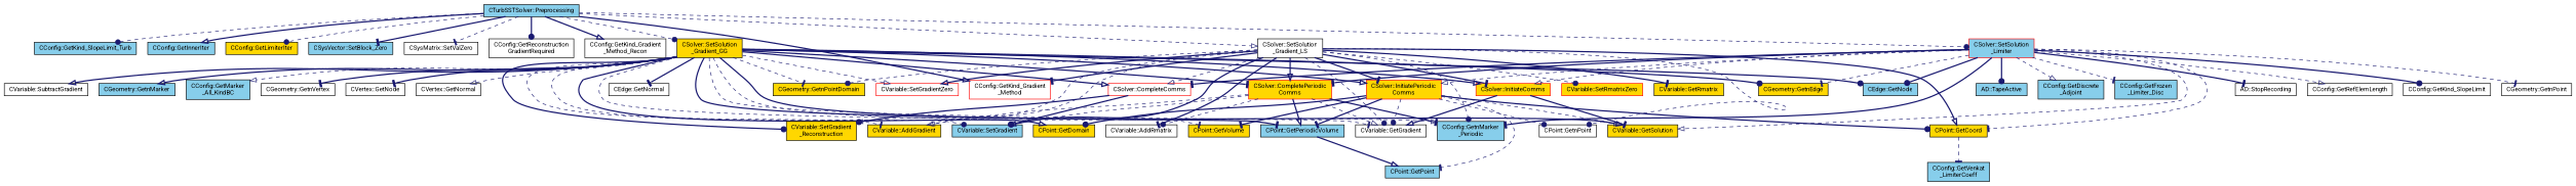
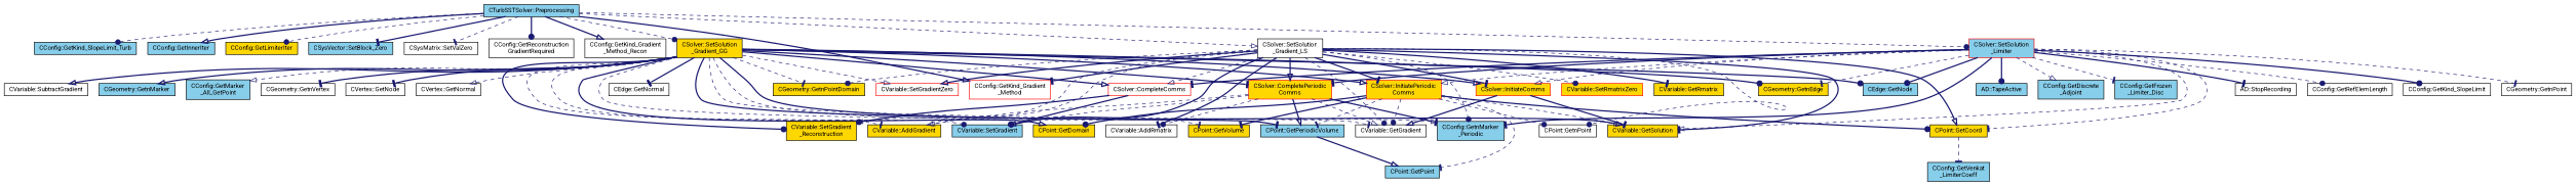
  digraph {
    fontname=Roboto
    rankdir=TB
    node [color=black fillcolor=white fontname=Roboto fontsize=10 shape=record style=filled]
    edge [arrowhead=onormal color=midnightblue fontname=Roboto fontsize=10 labelfontname=Helvetica labelfontsize=10 style=bold]
    n1 [fillcolor=skyblue fontcolor=black height=0.2 label="CTurbSSTSolver::Preprocessing" width=0.4]
    n2 [fillcolor=skyblue height=0.2 label="CConfig::GetKind_SlopeLimit_Turb" width=0.4]
    n3 [fillcolor=skyblue height=0.2 label="CConfig::GetInnerIter" width=0.4]
    n4 [fillcolor=gold height=0.2 label="CConfig::GetLimiterIter" width=0.4]
    n5 [fillcolor=skyblue height=0.2 label="CSysVector::SetBlock_Zero" width=0.4]
    n6 [height=0.2 label="CSysMatrix::SetValZero" width=0.4]
    n7 [height=0.2 label="CConfig::GetReconstruction\lGradientRequired" width=0.4]
    n8 [height=0.2 label="CConfig::GetKind_Gradient\l_Method_Recon" width=0.4]
    n9 [fillcolor=gold height=0.2 label="CSolver::SetSolution\l_Gradient_GG" width=0.4]
    n10 [height=0.2 label="CSolver::SetSolution\l_Gradient_LS" width=0.4]
    n11 [color=red height=0.2 label="CConfig::GetKind_Gradient\l_Method" width=0.4]
    n12 [color=red fillcolor=skyblue height=0.2 label="CSolver::SetSolution\l_Limiter" width=0.4]
    n13 [color=red height=0.2 label="CVariable::SetGradientZero" width=0.4]
    n14 [fillcolor=gold height=0.2 label="CGeometry::GetnEdge" width=0.4]
    n15 [fillcolor=skyblue height=0.2 label="CEdge::GetNode" width=0.4]
    n16 [fillcolor=gold height=0.2 label="CVariable::GetSolution" width=0.4]
    n17 [height=0.2 label="CEdge::GetNormal" width=0.4]
    n18 [fillcolor=gold height=0.2 label="CPoint::GetDomain" width=0.4]
    n19 [fillcolor=gold height=0.2 label="CVariable::AddGradient" width=0.4]
    n20 [height=0.2 label="CVariable::SubtractGradient" width=0.4]
    n21 [fillcolor=skyblue height=0.2 label="CGeometry::GetnMarker" width=0.4]
-   n22 [fillcolor=skyblue height=0.2 label="CConfig::GetMarker\l_All_KindBC" width=0.4]
+   n22 [fillcolor=skyblue height=0.2 label="CConfig::GetMarker\l_All_GetPoint" width=0.4]
    n23 [height=0.2 label="CGeometry::GetnVertex" width=0.4]
    n24 [height=0.2 label="CVertex::GetNode" width=0.4]
    n25 [height=0.2 label="CVertex::GetNormal" width=0.4]
    n26 [fillcolor=skyblue height=0.2 label="CConfig::GetnMarker\l_Periodic" width=0.4]
    n27 [color=red fillcolor=gold height=0.2 label="CSolver::InitiatePeriodic\lComms" width=0.4]
    n28 [fillcolor=gold height=0.2 label="CPoint::GetVolume" width=0.4]
    n29 [fillcolor=skyblue height=0.2 label="CPoint::GetPeriodicVolume" width=0.4]
    n30 [height=0.2 label="CVariable::GetGradient" width=0.4]
    n31 [color=red fillcolor=gold height=0.2 label="CSolver::CompletePeriodic\lComms" width=0.4]
    n32 [fillcolor=skyblue height=0.2 label="CVariable::SetGradient" width=0.4]
    n33 [fillcolor=gold height=0.2 label="CGeometry::GetnPointDomain" width=0.4]
    n34 [fillcolor=gold height=0.2 label="CVariable::SetGradient\l_Reconstruction" width=0.4]
    n35 [color=red fillcolor=gold height=0.2 label="CSolver::InitiateComms" width=0.4]
    n36 [color=red height=0.2 label="CSolver::CompleteComms" width=0.4]
    n37 [height=0.2 label="CPoint::GetnPoint" width=0.4]
    n38 [fillcolor=gold height=0.2 label="CPoint::GetCoord" width=0.4]
    n39 [height=0.2 label="CVariable::AddRmatrix" width=0.4]
    n40 [color=red fillcolor=gold height=0.2 label="CVariable::SetRmatrixZero" width=0.4]
    n41 [fillcolor=gold height=0.2 label="CVariable::GetRmatrix" width=0.4]
    n42 [fillcolor=skyblue height=0.2 label="AD::TapeActive" width=0.4]
    n43 [fillcolor=skyblue height=0.2 label="CConfig::GetDiscrete\l_Adjoint" width=0.4]
    n44 [fillcolor=skyblue height=0.2 label="CConfig::GetFrozen\l_Limiter_Disc" width=0.4]
    n45 [height=0.2 label="AD::StopRecording" width=0.4]
    n46 [height=0.2 label="CConfig::GetRefElemLength" width=0.4]
    n47 [height=0.2 label="CConfig::GetKind_SlopeLimit" width=0.4]
    n48 [height=0.2 label="CGeometry::GetnPoint" width=0.4]
    n49 [fillcolor=skyblue height=0.2 label="CPoint::GetPoint" width=0.4]
    n50 [fillcolor=skyblue height=0.2 label="CConfig::GetVenkat\l_LimiterCoeff" width=0.4]
    n1 -> n2 [arrowhead=dot style=dashed]
    n1 -> n3
    n1 -> n4 [arrowhead=dot style=dashed]
    n1 -> n5 [arrowhead=tee]
    n1 -> n6 [arrowhead=tee style=dashed]
    n1 -> n7 [arrowhead=dot]
    n1 -> n8
    n1 -> n9 [arrowhead=dot style=dashed]
    n1 -> n10 [style=dashed]
    n1 -> n11
    n1 -> n12 [arrowhead=dot style=dashed]
    n9 -> n13 [style=dashed]
    n9 -> n14 [arrowhead=dot]
    n9 -> n15 [arrowhead=dot]
    n9 -> n16
    n9 -> n17 [arrowhead=tee]
    n9 -> n18
    n9 -> n19 [arrowhead=tee style=dashed]
    n9 -> n20
    n9 -> n21
    n9 -> n22 [style=dashed]
    n9 -> n23 [arrowhead=tee]
    n9 -> n24 [arrowhead=tee]
    n9 -> n25 [style=dashed]
    n9 -> n26 [style=dashed]
    n9 -> n27
    n9 -> n28 [arrowhead=tee style=dashed]
    n9 -> n29 [arrowhead=tee]
    n9 -> n30 [arrowhead=tee style=dashed]
    n9 -> n31 [arrowhead=tee]
    n9 -> n32 [arrowhead=dot style=dashed]
    n9 -> n33 [arrowhead=tee style=dashed]
    n9 -> n34 [arrowhead=dot]
    n9 -> n35
    n9 -> n36
    n10 -> n11 [arrowhead=tee]
    n10 -> n13
+   n10 -> n16 [arrowhead=tee]
    n10 -> n19 [style=dashed]
    n10 -> n26 [arrowhead=dot style=dashed]
    n10 -> n27 [arrowhead=tee]
    n10 -> n30 [arrowhead=dot style=dashed]
    n10 -> n31
    n10 -> n32
    n10 -> n33 [arrowhead=dot style=dashed]
    n10 -> n34 [style=dashed]
    n10 -> n35 [arrowhead=tee]
    n10 -> n36 [style=dashed]
    n10 -> n37 [arrowhead=dot style=dashed]
    n10 -> n38
    n10 -> n39 [arrowhead=tee]
    n10 -> n40 [arrowhead=dot style=dashed]
    n10 -> n41 [arrowhead=tee]
    n12 -> n14 [arrowhead=tee style=dashed]
    n12 -> n15 [arrowhead=dot]
    n12 -> n16 [style=dashed]
    n12 -> n26 [arrowhead=tee]
    n12 -> n27 [style=dashed]
    n12 -> n31 [arrowhead=tee]
    n12 -> n35 [style=dashed]
    n12 -> n36 [arrowhead=tee]
    n12 -> n38 [arrowhead=tee style=dashed]
    n12 -> n42 [arrowhead=dot]
    n12 -> n43 [style=dashed]
    n12 -> n44 [arrowhead=tee style=dashed]
    n12 -> n45 [arrowhead=tee]
-   n12 -> n46 [style=dashed]
+   n12 -> n46 [arrowhead=dot style=dashed]
    n12 -> n47 [arrowhead=dot]
    n12 -> n48 [arrowhead=tee style=dashed]
    n27 -> n16 [style=dashed]
    n27 -> n18 [arrowhead=dot]
    n27 -> n28 [arrowhead=tee]
-   n27 -> n29 [arrowhead=tee]
+   n27 -> n29 [arrowhead=tee style=dashed]
    n27 -> n30 [arrowhead=dot style=dashed]
    n27 -> n37 [arrowhead=dot style=dashed]
    n27 -> n38 [arrowhead=dot]
    n27 -> n49 [arrowhead=tee style=dashed]
    n29 -> n49
    n31 -> n19 [style=dashed]
    n31 -> n26 [arrowhead=tee]
    n31 -> n29
    n31 -> n30 [style=dashed]
    n31 -> n32 [arrowhead=dot style=dashed]
    n31 -> n39 [arrowhead=dot style=dashed]
    n35 -> n16 [arrowhead=tee]
    n35 -> n30
    n36 -> n32 [arrowhead=dot]
    n36 -> n34 [arrowhead=dot]
    n38 -> n50 [arrowhead=tee style=dashed]
  }
